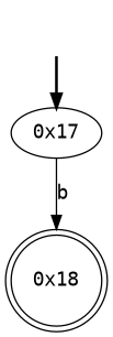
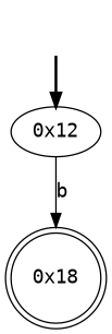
  digraph {
    fontname="DejaVu Sans Mono"
    node [fontname="DejaVu Sans Mono"]
    edge [fontname="DejaVu Sans Mono"]
    fake [style=invisible]
-   "0x17" [root=true]
+   "0x17" [root=true label="0x12"]
    "0x18" [shape=doublecircle]
    fake -> "0x17" [style=bold]
    "0x17" -> "0x18" [label=b]
  }
